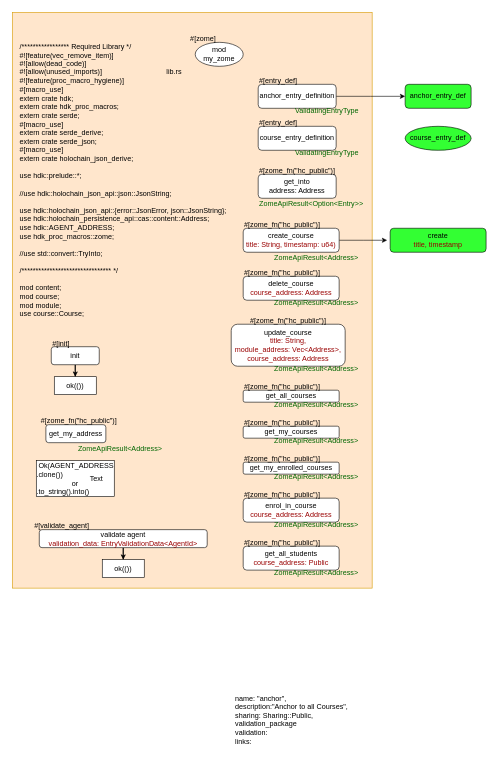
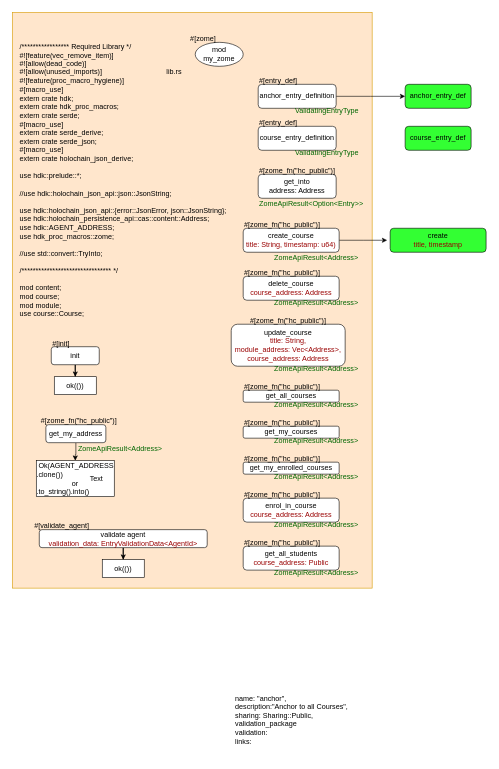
  <mxCell id="0" />
  <mxCell id="1" parent="0" />
  <mxCell id="2" value="" style="rounded=0;whiteSpace=wrap;html=1;fillColor=#ffe6cc;strokeColor=#d79b00;" parent="1" vertex="1"><mxGeometry x="20" y="20" width="600" height="960" as="geometry" /></mxCell>
  <mxCell id="3" value="mod my_zome" style="ellipse;whiteSpace=wrap;html=1;" parent="1" vertex="1"><mxGeometry x="325" y="70" width="80" height="40" as="geometry" /></mxCell>
  <mxCell id="4" style="edgeStyle=orthogonalEdgeStyle;rounded=0;orthogonalLoop=1;jettySize=auto;html=1;entryX=0.5;entryY=0;entryDx=0;entryDy=0;" parent="1" source="5" target="11" edge="1"><mxGeometry relative="1" as="geometry" /></mxCell>
  <mxCell id="5" value="init" style="rounded=1;whiteSpace=wrap;html=1;" parent="1" vertex="1"><mxGeometry x="85" y="577.5" width="80" height="30" as="geometry" /></mxCell>
  <mxCell id="6" style="edgeStyle=orthogonalEdgeStyle;rounded=0;orthogonalLoop=1;jettySize=auto;html=1;entryX=0.5;entryY=0;entryDx=0;entryDy=0;" parent="1" source="7" target="12" edge="1"><mxGeometry relative="1" as="geometry" /></mxCell>
  <mxCell id="7" value="&lt;div&gt;validate agent&lt;/div&gt;&lt;font color=&quot;#990000&quot;&gt;validation_data: EntryValidationData&amp;lt;AgentId&amp;gt;&lt;/font&gt;" style="rounded=1;whiteSpace=wrap;html=1;" parent="1" vertex="1"><mxGeometry y="882.5" width="280" height="30" as="geometry" x="65" /></mxCell>
+ <mxCell id="8" style="edgeStyle=orthogonalEdgeStyle;rounded=0;orthogonalLoop=1;jettySize=auto;html=1;entryX=0.5;entryY=0;entryDx=0;entryDy=0;" parent="1" source="9" target="13" edge="1"><mxGeometry relative="1" as="geometry" /></mxCell>
  <mxCell id="9" value="get_my_address" style="rounded=1;whiteSpace=wrap;html=1;" parent="1" vertex="1"><mxGeometry x="76" y="707.5" width="100" height="30" as="geometry" /></mxCell>
  <mxCell id="10" value="lib.rs" style="text;html=1;strokeColor=none;fillColor=none;align=center;verticalAlign=middle;whiteSpace=wrap;rounded=0;" parent="1" vertex="1"><mxGeometry x="270" y="110" width="40" height="20" as="geometry" /></mxCell>
  <mxCell id="11" value="ok(())" style="rounded=0;whiteSpace=wrap;html=1;" parent="1" vertex="1"><mxGeometry x="90" y="627.5" width="70" height="30" as="geometry" /></mxCell>
  <mxCell id="12" value="ok(())" style="rounded=0;whiteSpace=wrap;html=1;" parent="1" vertex="1"><mxGeometry x="170" y="932.5" width="70" height="30" as="geometry" /></mxCell>
  <mxCell id="13" value="&lt;div&gt;&amp;nbsp;Ok(AGENT_ADDRESS&lt;/div&gt;&lt;div align=&quot;left&quot;&gt;.clone())&lt;/div&gt;&lt;div&gt;or&lt;/div&gt;&lt;div align=&quot;left&quot;&gt;.to_string().into()&lt;br&gt;&lt;/div&gt;" style="rounded=0;whiteSpace=wrap;html=1;" parent="1" vertex="1"><mxGeometry x="60" y="767.5" width="130" height="60" as="geometry" /></mxCell>
  <mxCell id="14" value="#[init]" style="text;html=1;" parent="1" vertex="1"><mxGeometry x="85" y="557.5" width="50" height="30" as="geometry" /></mxCell>
  <mxCell id="15" value="#[validate_agent]" style="text;html=1;" parent="1" vertex="1"><mxGeometry x="55" y="862.5" width="110" height="30" as="geometry" /></mxCell>
  <mxCell id="16" value="#[zome_fn(&quot;hc_public&quot;)]" style="text;html=1;" parent="1" vertex="1"><mxGeometry x="66" y="687.5" width="150" height="30" as="geometry" /></mxCell>
  <mxCell id="17" style="edgeStyle=orthogonalEdgeStyle;rounded=0;orthogonalLoop=1;jettySize=auto;html=1;" parent="1" source="18" edge="1"><mxGeometry relative="1" as="geometry"><mxPoint x="675" y="160" as="targetPoint" /></mxGeometry></mxCell>
  <mxCell id="18" value="anchor_entry_definition" style="rounded=1;whiteSpace=wrap;html=1;" parent="1" vertex="1"><mxGeometry x="430" y="140" width="130" height="40" as="geometry" /></mxCell>
  <mxCell id="19" value="#[entry_def]" style="text;html=1;" parent="1" vertex="1"><mxGeometry x="430" y="120" width="90" height="20" as="geometry" /></mxCell>
  <mxCell id="20" value="course_entry_definition" style="rounded=1;whiteSpace=wrap;html=1;" parent="1" vertex="1"><mxGeometry x="430" y="210" width="130" height="40" as="geometry" /></mxCell>
  <mxCell id="21" value="#[entry_def]" style="text;html=1;" parent="1" vertex="1"><mxGeometry x="430" y="190" width="90" height="20" as="geometry" /></mxCell>
  <mxCell id="22" value="&lt;div&gt;&lt;font color=&quot;#006600&quot;&gt;ZomeApiResult&amp;lt;Address&amp;gt;&lt;br&gt;&lt;/font&gt;&lt;/div&gt;" style="text;html=1;strokeColor=none;fillColor=none;align=center;verticalAlign=middle;whiteSpace=wrap;rounded=0;" parent="1" vertex="1"><mxGeometry x="115" y="737.5" width="170" height="20" as="geometry" /></mxCell>
  <mxCell id="23" style="edgeStyle=orthogonalEdgeStyle;rounded=0;orthogonalLoop=1;jettySize=auto;html=1;" edge="1" parent="1" source="24"><mxGeometry relative="1" as="geometry"><mxPoint x="645" y="400" as="targetPoint" /></mxGeometry></mxCell>
  <mxCell id="24" value="&lt;div&gt;create_course&lt;/div&gt;&lt;div&gt;&lt;font color=&quot;#990000&quot;&gt;title: String, timestamp: u64)&lt;/font&gt;&lt;br&gt;&lt;/div&gt;" style="rounded=1;whiteSpace=wrap;html=1;" parent="1" vertex="1"><mxGeometry x="405" y="380" width="160" height="40" as="geometry" /></mxCell>
  <mxCell id="25" value="#[zome_fn(&quot;hc_public&quot;)]" style="text;html=1;" parent="1" vertex="1"><mxGeometry x="405" y="360" width="90" height="20" as="geometry" /></mxCell>
  <mxCell id="26" value="Text" style="text;html=1;align=center;verticalAlign=middle;resizable=0;points=[];autosize=1;" parent="1" vertex="1"><mxGeometry x="140" y="787.5" width="40" height="20" as="geometry" /></mxCell>
  <mxCell id="27" value="&lt;div&gt;delete_course&lt;/div&gt;&lt;div&gt;&lt;font color=&quot;#990000&quot;&gt;course_address: Address&lt;/font&gt;&lt;br&gt;&lt;/div&gt;" style="rounded=1;whiteSpace=wrap;html=1;" parent="1" vertex="1"><mxGeometry x="405" y="460" width="160" height="40" as="geometry" /></mxCell>
  <mxCell id="28" value="#[zome_fn(&quot;hc_public&quot;)]" style="text;html=1;" parent="1" vertex="1"><mxGeometry x="405" y="440" width="90" height="20" as="geometry" /></mxCell>
  <mxCell id="29" value="&lt;font color=&quot;#006600&quot;&gt;ValidatingEntryType&lt;/font&gt;" style="text;html=1;" parent="1" vertex="1"><mxGeometry x="490" y="170" width="130" height="30" as="geometry" /></mxCell>
  <mxCell id="30" value="&lt;font color=&quot;#006600&quot;&gt;ValidatingEntryType&lt;/font&gt;" style="text;html=1;" parent="1" vertex="1"><mxGeometry x="490" y="240" width="130" height="30" as="geometry" /></mxCell>
  <mxCell id="31" value="&lt;font color=&quot;#006600&quot;&gt;ZomeApiResult&amp;lt;Address&amp;gt;&lt;/font&gt;" style="text;html=1;" parent="1" vertex="1"><mxGeometry x="455" y="415" width="150" height="30" as="geometry" /></mxCell>
  <mxCell id="32" value="&lt;font color=&quot;#006600&quot;&gt;ZomeApiResult&amp;lt;Address&amp;gt;&lt;/font&gt;" style="text;html=1;" parent="1" vertex="1"><mxGeometry x="455" y="490" width="150" height="30" as="geometry" /></mxCell>
  <mxCell id="33" value="&lt;div&gt;update_course&lt;/div&gt;&lt;div&gt;&lt;font color=&quot;#990000&quot;&gt;title: String, &lt;br&gt;&lt;/font&gt;&lt;/div&gt;&lt;div&gt;&lt;font color=&quot;#990000&quot;&gt;module_address: Vec&amp;lt;Address&amp;gt;, &lt;br&gt;&lt;/font&gt;&lt;/div&gt;&lt;div&gt;&lt;font color=&quot;#990000&quot;&gt;course_address: Address&lt;/font&gt;&lt;br&gt;&lt;/div&gt;" style="rounded=1;whiteSpace=wrap;html=1;" parent="1" vertex="1"><mxGeometry x="385" y="540" width="190" height="70" as="geometry" /></mxCell>
  <mxCell id="34" value="#[zome_fn(&quot;hc_public&quot;)]" style="text;html=1;" parent="1" vertex="1"><mxGeometry x="415" y="520" width="90" height="20" as="geometry" /></mxCell>
  <mxCell id="35" value="&lt;font color=&quot;#006600&quot;&gt;ZomeApiResult&amp;lt;Address&amp;gt;&lt;/font&gt;" style="text;html=1;" parent="1" vertex="1"><mxGeometry x="455" y="600" width="150" height="30" as="geometry" /></mxCell>
  <mxCell id="36" value="&lt;div&gt;get_all_courses&lt;/div&gt;" style="rounded=1;whiteSpace=wrap;html=1;" parent="1" vertex="1"><mxGeometry x="405" y="650" width="160" height="20" as="geometry" /></mxCell>
  <mxCell id="37" value="#[zome_fn(&quot;hc_public&quot;)]" style="text;html=1;" parent="1" vertex="1"><mxGeometry x="405" y="630" width="90" height="20" as="geometry" /></mxCell>
  <mxCell id="38" value="&lt;font color=&quot;#006600&quot;&gt;ZomeApiResult&amp;lt;Address&amp;gt;&lt;/font&gt;" style="text;html=1;" parent="1" vertex="1"><mxGeometry x="455" y="660" width="150" height="30" as="geometry" /></mxCell>
  <mxCell id="39" value="&lt;div&gt;get_my_courses&lt;/div&gt;" style="rounded=1;whiteSpace=wrap;html=1;" parent="1" vertex="1"><mxGeometry x="405" y="710" width="160" height="20" as="geometry" /></mxCell>
  <mxCell id="40" value="#[zome_fn(&quot;hc_public&quot;)]" style="text;html=1;" parent="1" vertex="1"><mxGeometry x="405" y="690" width="90" height="20" as="geometry" /></mxCell>
  <mxCell id="41" value="&lt;font color=&quot;#006600&quot;&gt;ZomeApiResult&amp;lt;Address&amp;gt;&lt;/font&gt;" style="text;html=1;" parent="1" vertex="1"><mxGeometry x="455" y="720" width="150" height="30" as="geometry" /></mxCell>
  <mxCell id="42" value="get_my_enrolled_courses" style="rounded=1;whiteSpace=wrap;html=1;" parent="1" vertex="1"><mxGeometry x="405" y="770" width="160" height="20" as="geometry" /></mxCell>
  <mxCell id="43" value="#[zome_fn(&quot;hc_public&quot;)]" style="text;html=1;" parent="1" vertex="1"><mxGeometry x="405" y="750" width="90" height="20" as="geometry" /></mxCell>
  <mxCell id="44" value="&lt;font color=&quot;#006600&quot;&gt;ZomeApiResult&amp;lt;Address&amp;gt;&lt;/font&gt;" style="text;html=1;" parent="1" vertex="1"><mxGeometry x="455" y="780" width="150" height="30" as="geometry" /></mxCell>
  <mxCell id="45" value="&lt;div&gt;enrol_in_course&lt;/div&gt;&lt;div&gt;&lt;font color=&quot;#990000&quot;&gt;course_address: Address&lt;/font&gt;&lt;br&gt;&lt;/div&gt;" style="rounded=1;whiteSpace=wrap;html=1;" parent="1" vertex="1"><mxGeometry x="405" y="830" width="160" height="40" as="geometry" /></mxCell>
  <mxCell id="46" value="#[zome_fn(&quot;hc_public&quot;)]" style="text;html=1;" parent="1" vertex="1"><mxGeometry x="405" y="810" width="90" height="20" as="geometry" /></mxCell>
  <mxCell id="47" value="&lt;font color=&quot;#006600&quot;&gt;ZomeApiResult&amp;lt;Address&amp;gt;&lt;/font&gt;" style="text;html=1;" parent="1" vertex="1"><mxGeometry x="455" y="860" width="150" height="30" as="geometry" /></mxCell>
  <mxCell id="48" value="&lt;div&gt;get_all_students&lt;br&gt;&lt;/div&gt;&lt;div&gt;&lt;font color=&quot;#990000&quot;&gt;course_address: Public&lt;/font&gt;&lt;br&gt;&lt;/div&gt;" style="rounded=1;whiteSpace=wrap;html=1;" parent="1" vertex="1"><mxGeometry x="405" y="910" width="160" height="40" as="geometry" /></mxCell>
  <mxCell id="49" value="#[zome_fn(&quot;hc_public&quot;)]" style="text;html=1;" parent="1" vertex="1"><mxGeometry x="405" y="890" width="90" height="20" as="geometry" /></mxCell>
  <mxCell id="50" value="&lt;font color=&quot;#006600&quot;&gt;ZomeApiResult&amp;lt;Address&amp;gt;&lt;/font&gt;" style="text;html=1;" parent="1" vertex="1"><mxGeometry x="455" y="940" width="150" height="30" as="geometry" /></mxCell>
  <mxCell id="51" value="&lt;div&gt;get_into&lt;/div&gt;&lt;div&gt;address: Address&lt;br&gt;&lt;/div&gt;" style="rounded=1;whiteSpace=wrap;html=1;" parent="1" vertex="1"><mxGeometry x="430" y="290" width="130" height="40" as="geometry" /></mxCell>
  <mxCell id="52" value="#[zome_fn(&quot;hc_public&quot;)]" style="text;html=1;" parent="1" vertex="1"><mxGeometry x="430" y="270" width="90" height="20" as="geometry" /></mxCell>
  <mxCell id="53" value="&lt;font color=&quot;#006600&quot;&gt;ZomeApiResult&amp;lt;Option&amp;lt;Entry&amp;gt;&amp;gt;&lt;/font&gt;" style="text;html=1;" parent="1" vertex="1"><mxGeometry x="430" y="325" width="130" height="30" as="geometry" /></mxCell>
  <mxCell id="54" value="#[zome]" style="text;html=1;" parent="1" vertex="1"><mxGeometry x="315" y="50" width="70" height="30" as="geometry" /></mxCell>
  <mxCell id="55" value="&lt;div align=&quot;left&quot;&gt;/***************** Required Library */&lt;br&gt;#![feature(vec_remove_item)]&lt;br&gt;#![allow(dead_code)]&lt;br&gt;#![allow(unused_imports)]&lt;br&gt;#![feature(proc_macro_hygiene)]&lt;br&gt;#[macro_use]&lt;br&gt;extern crate hdk;&lt;br&gt;extern crate hdk_proc_macros;&lt;br&gt;extern crate serde;&lt;br&gt;#[macro_use]&lt;br&gt;extern crate serde_derive;&lt;br&gt;extern crate serde_json;&lt;br&gt;#[macro_use]&lt;br&gt;extern crate holochain_json_derive;&lt;br&gt;&lt;br&gt;use hdk::prelude::*;&lt;br&gt;&lt;br&gt;//use hdk::holochain_json_api::json::JsonString;&lt;br&gt;&lt;br&gt;use hdk::holochain_json_api::{error::JsonError, json::JsonString};&lt;br&gt;use hdk::holochain_persistence_api::cas::content::Address;&lt;br&gt;use hdk::AGENT_ADDRESS;&lt;br&gt;use hdk_proc_macros::zome;&lt;br&gt;&lt;br&gt;//use std::convert::TryInto;&lt;br&gt;&lt;br&gt;/******************************** */&lt;br&gt;&lt;br&gt;mod content;&lt;br&gt;mod course;&lt;br&gt;mod module;&lt;br&gt;use course::Course;&lt;br&gt;&lt;/div&gt;" style="text;html=1;strokeColor=none;fillColor=none;align=center;verticalAlign=middle;whiteSpace=wrap;rounded=0;" parent="1" vertex="1"><mxGeometry x="30" y="290" width="350" height="20" as="geometry" /></mxCell>
  <mxCell id="56" value="name: &quot;anchor&quot;,&lt;br&gt;                description:&quot;Anchor to all Courses&quot;,&lt;br&gt;&lt;div&gt;                sharing: Sharing::Public,&lt;/div&gt;&lt;div&gt;validation_package&lt;/div&gt;&lt;div&gt;validation:&lt;/div&gt;&lt;div&gt;links:&lt;/div&gt;" style="text;html=1;" parent="1" vertex="1"><mxGeometry x="390" y="1150" width="210" height="110" as="geometry" /></mxCell>
  <mxCell id="57" value="anchor_entry_def" style="rounded=1;whiteSpace=wrap;html=1;fillColor=#33FF33;" parent="1" vertex="1"><mxGeometry x="675" y="140" width="110" height="40" as="geometry" /></mxCell>
- <mxCell id="58" value="course_entry_def" style="ellipse;whiteSpace=wrap;html=1;fillColor=#33FF33;" parent="1" vertex="1"><mxGeometry x="675" y="210" width="110" height="40" as="geometry" /></mxCell>
+ <mxCell id="58" value="course_entry_def" style="rounded=1;whiteSpace=wrap;html=1;fillColor=#33FF33;" parent="1" vertex="1"><mxGeometry x="675" y="210" width="110" height="40" as="geometry" /></mxCell>
  <mxCell id="59" value="create&lt;br&gt;&lt;font color=&quot;#990000&quot;&gt;title, timestamp&lt;br&gt;&lt;/font&gt;" style="rounded=1;whiteSpace=wrap;html=1;fillColor=#33FF33;" vertex="1" parent="1"><mxGeometry x="650" y="380" width="160" height="40" as="geometry" /></mxCell>
